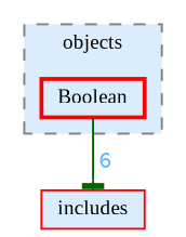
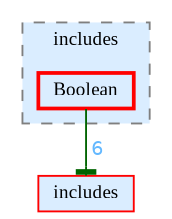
  digraph {
    compound=true
    fontname="Liberation Serif"
    node [color=red fillcolor="#daedff" fontname="Liberation Serif" fontsize=10 shape=box]
    n1 [height=0.2 label=Boolean style="filled,bold" width=0.4]
    n2 [height=0.2 label=includes style=filled width=0.4]
    subgraph cluster_1 {
      bgcolor="#daedff"
      fontsize=10
-     label=objects
+     label=includes
      pencolor=grey50
      style="filled,dashed"
      n1
    }
    n1 -> n2 [color=darkgreen fontcolor=steelblue1 fontname="Liberation Serif" fontsize=10 headlabel=6 labeldistance=1.5 labelfontname=Helvetica labelfontsize=10 arrowhead=tee]
  }
